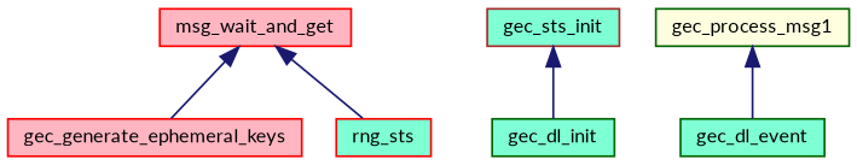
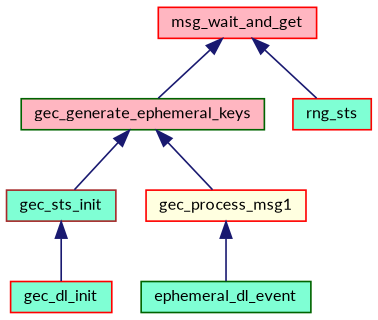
  digraph {
    fontname=Lato
    rankdir=TB
    node [color=red fillcolor=aquamarine fontname=Lato fontsize=10 shape=record style=filled]
    edge [color=midnightblue dir=back fontname=Lato fontsize=10 labelfontname=FreeSans labelfontsize=10 style=solid]
    n1 [fillcolor=lightpink fontcolor=black height=0.2 label=msg_wait_and_get width=0.4]
-   n2 [fillcolor=lightpink height=0.2 label=gec_generate_ephemeral_keys width=0.4]
+   n2 [color=darkgreen fillcolor=lightpink height=0.2 label=gec_generate_ephemeral_keys width=0.4]
    n3 [height=0.2 label=rng_sts width=0.4]
    n4 [color=brown height=0.2 label=gec_sts_init width=0.4]
-   n5 [color=darkgreen fillcolor=lightyellow height=0.2 label=gec_process_msg1 width=0.4]
-   n6 [color=darkgreen height=0.2 label=gec_dl_init width=0.4]
-   n7 [color=darkgreen height=0.2 label=gec_dl_event width=0.4]
+   n5 [fillcolor=lightyellow height=0.2 label=gec_process_msg1 width=0.4]
+   n6 [height=0.2 label=gec_dl_init width=0.4]
+   n7 [color=darkgreen height=0.2 label=ephemeral_dl_event width=0.4]
    n1 -> n2
    n1 -> n3
+   n2 -> n4
+   n2 -> n5
    n4 -> n6
    n5 -> n7
  }
